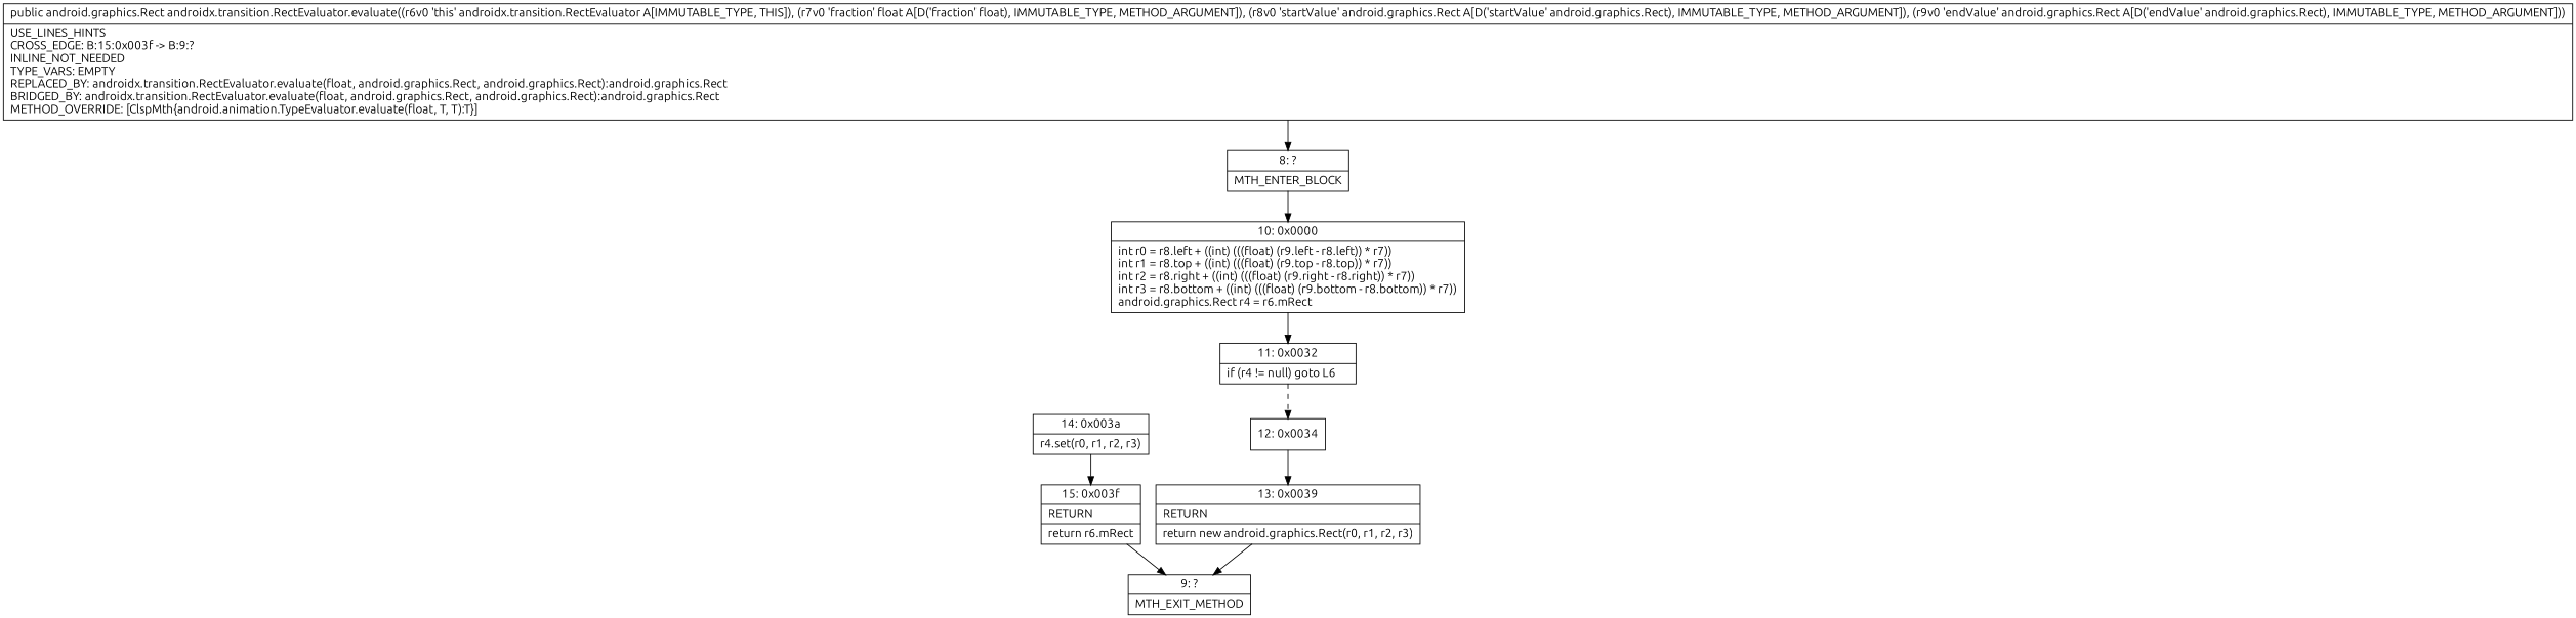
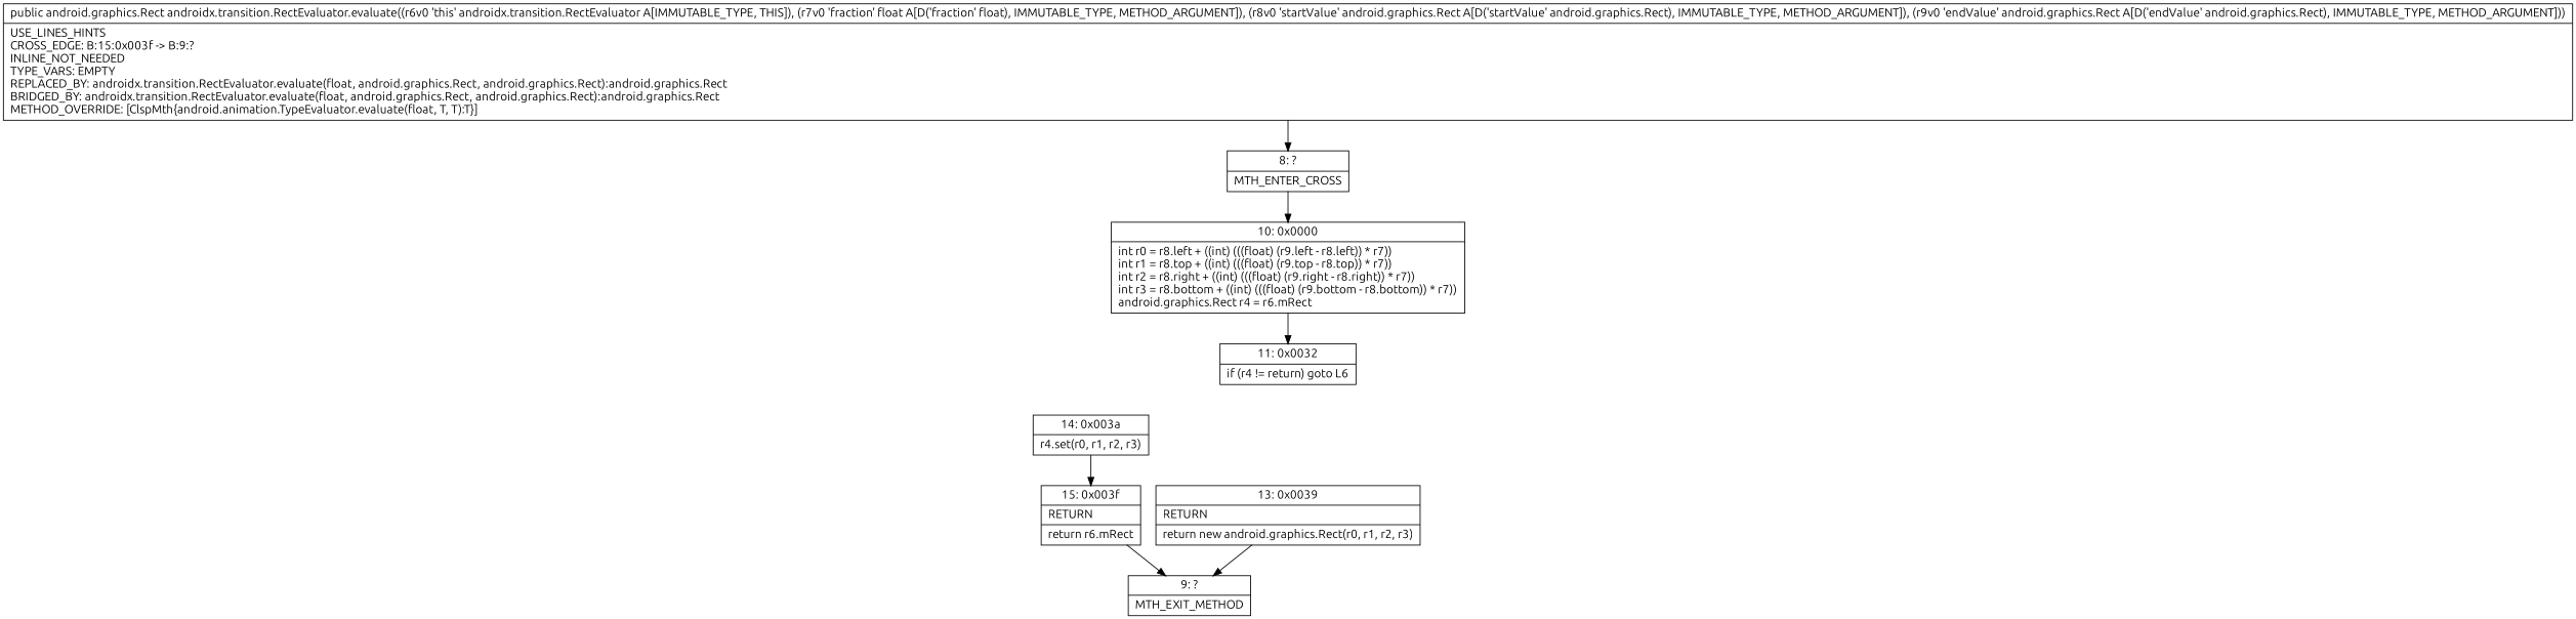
  digraph {
    fontname=Ubuntu
    node [fontname=Ubuntu shape=record]
    edge [fontname=Ubuntu]
-   n1 [label="{8\:\ ?|MTH_ENTER_BLOCK\l}"]
+   n1 [label="{8\:\ ?|MTH_ENTER_CROSS\l}"]
    n2 [label="{10\:\ 0x0000|int r0 = r8.left + ((int) (((float) (r9.left \- r8.left)) * r7))\lint r1 = r8.top + ((int) (((float) (r9.top \- r8.top)) * r7))\lint r2 = r8.right + ((int) (((float) (r9.right \- r8.right)) * r7))\lint r3 = r8.bottom + ((int) (((float) (r9.bottom \- r8.bottom)) * r7))\landroid.graphics.Rect r4 = r6.mRect\l}"]
-   n3 [label="{11\:\ 0x0032|if (r4 != null) goto L6\l}"]
-   n4 [label="{12\:\ 0x0034}"]
+   n3 [label="{11\:\ 0x0032|if (r4 != return) goto L6\l}"]
    n5 [label="{13\:\ 0x0039|RETURN\l|return new android.graphics.Rect(r0, r1, r2, r3)\l}"]
    n6 [label="{14\:\ 0x003a|r4.set(r0, r1, r2, r3)\l}"]
    n7 [label="{15\:\ 0x003f|RETURN\l|return r6.mRect\l}"]
    n8 [label="{9\:\ ?|MTH_EXIT_METHOD\l}"]
    n9 [label="{public android.graphics.Rect androidx.transition.RectEvaluator.evaluate((r6v0 'this' androidx.transition.RectEvaluator A[IMMUTABLE_TYPE, THIS]), (r7v0 'fraction' float A[D('fraction' float), IMMUTABLE_TYPE, METHOD_ARGUMENT]), (r8v0 'startValue' android.graphics.Rect A[D('startValue' android.graphics.Rect), IMMUTABLE_TYPE, METHOD_ARGUMENT]), (r9v0 'endValue' android.graphics.Rect A[D('endValue' android.graphics.Rect), IMMUTABLE_TYPE, METHOD_ARGUMENT]))  | USE_LINES_HINTS\lCROSS_EDGE: B:15:0x003f \-\> B:9:?\lINLINE_NOT_NEEDED\lTYPE_VARS: EMPTY\lREPLACED_BY: androidx.transition.RectEvaluator.evaluate(float, android.graphics.Rect, android.graphics.Rect):android.graphics.Rect\lBRIDGED_BY: androidx.transition.RectEvaluator.evaluate(float, android.graphics.Rect, android.graphics.Rect):android.graphics.Rect\lMETHOD_OVERRIDE: [ClspMth\{android.animation.TypeEvaluator.evaluate(float, T, T):T\}]\l}"]
    n1 -> n2
    n2 -> n3
-   n3 -> n4 [style=dashed]
-   n4 -> n5
    n5 -> n8
    n6 -> n7
    n7 -> n8
    n9 -> n1
  }
